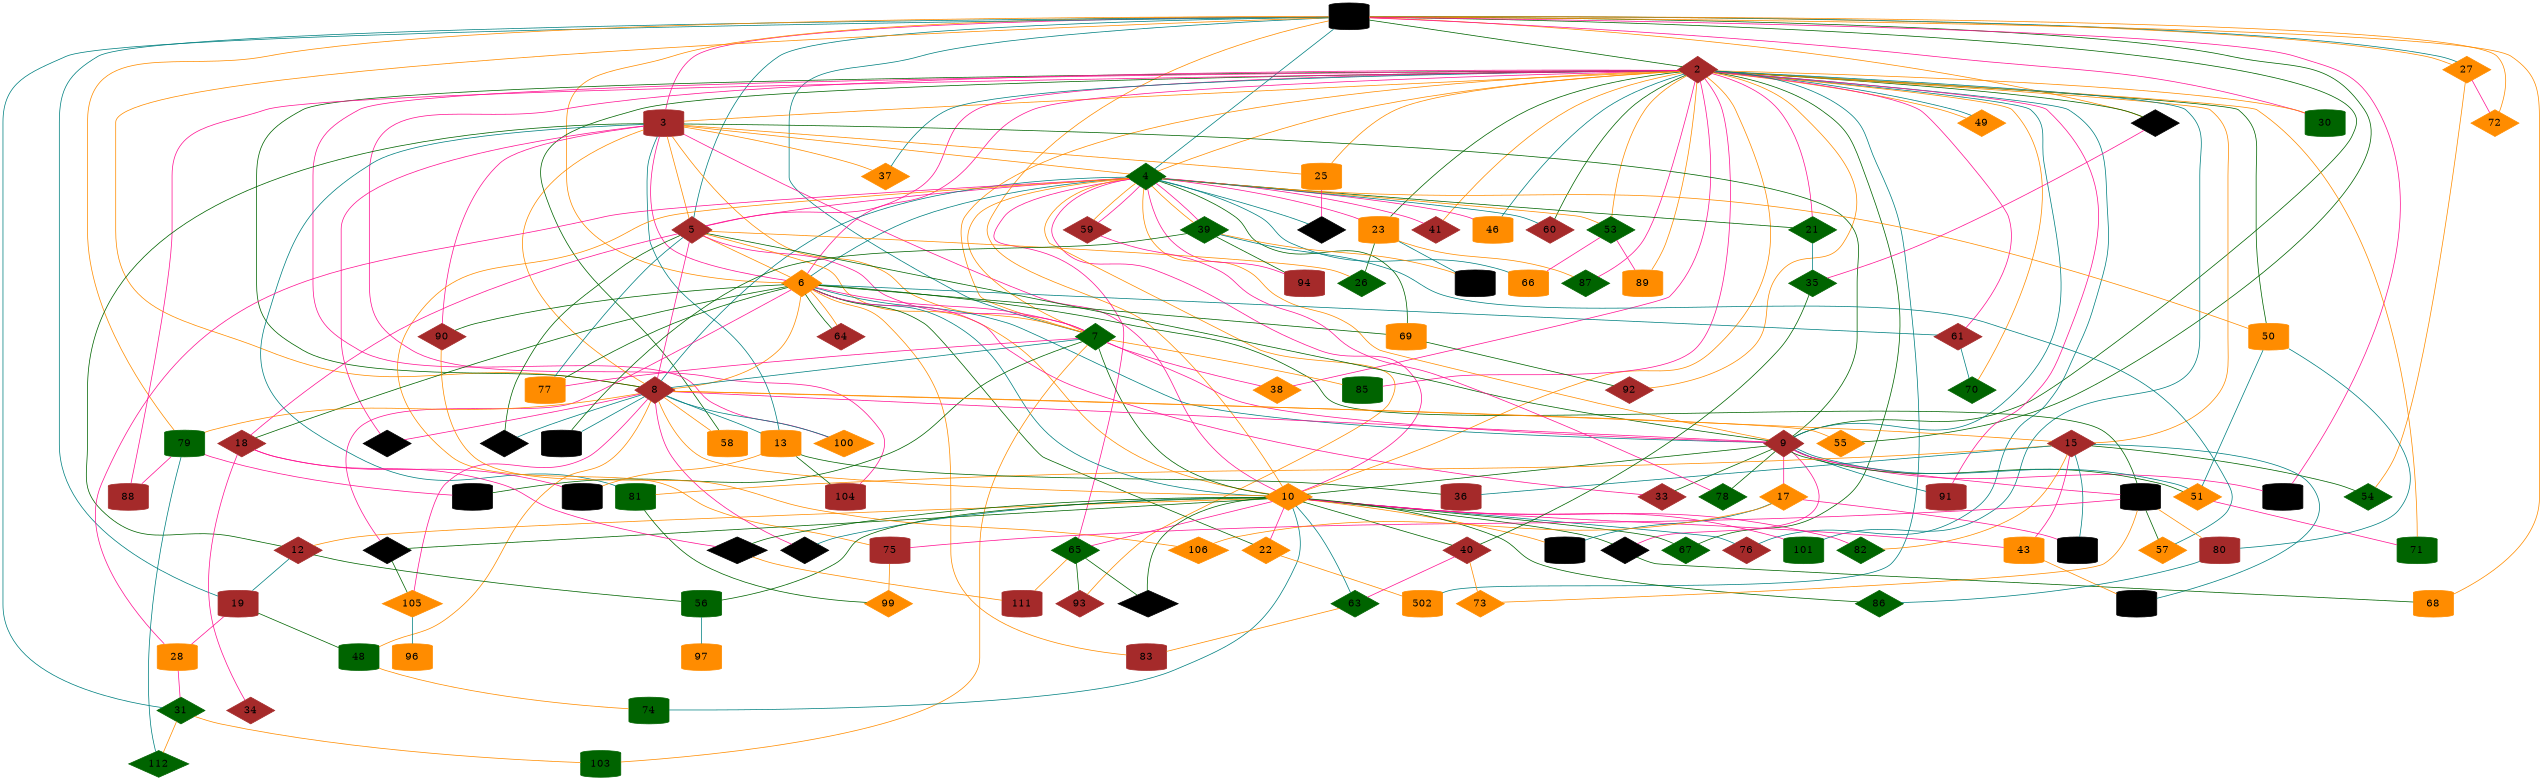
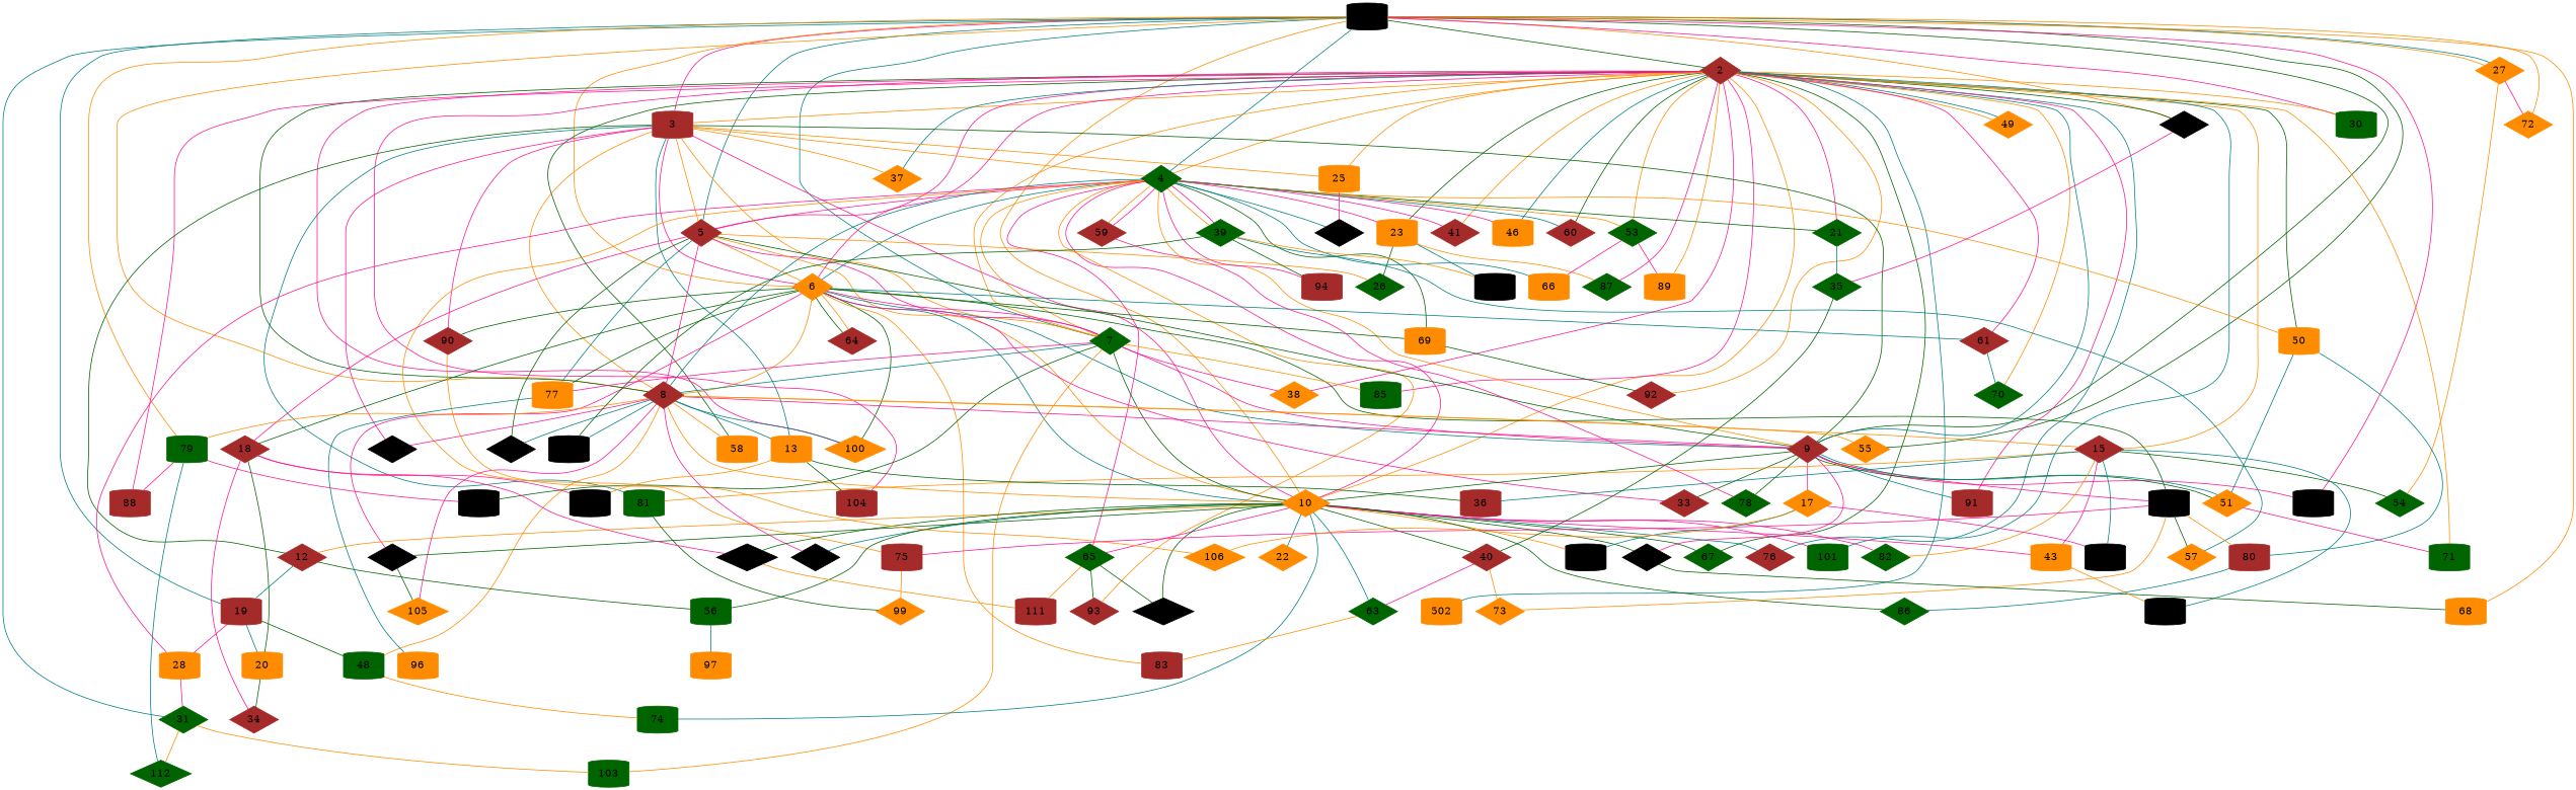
  graph {
    node [color=darkorange shape=diamond style=filled]
    edge [color=darkorange]
    1 [color=black shape=cylinder]
    2 [color=brown]
    3 [color=brown shape=cylinder]
    4 [color=darkgreen]
    5 [color=brown]
    6
    7 [color=darkgreen]
    8 [color=brown]
    9 [color=brown]
    10
    14 [color=black]
    19 [color=brown shape=cylinder]
    27
    30 [color=darkgreen shape=cylinder]
    31 [color=darkgreen]
    55
    68 [shape=cylinder]
    72
    79 [color=darkgreen shape=cylinder]
    84 [color=black shape=cylinder]
    15 [color=brown]
    21 [color=darkgreen]
    23 [shape=cylinder]
    25 [shape=cylinder]
    37
    38
    41 [color=brown]
    46 [shape=cylinder]
    49
    50 [shape=cylinder]
    53 [color=darkgreen]
    58 [shape=cylinder]
    60 [color=brown]
    61 [color=brown]
    67 [color=darkgreen]
    70 [color=darkgreen]
    71 [color=darkgreen shape=cylinder]
    76 [color=brown]
    85 [color=darkgreen shape=cylinder]
    87 [color=darkgreen]
    88 [color=brown shape=cylinder]
    89 [shape=cylinder]
    91 [color=brown shape=cylinder]
    92 [color=brown]
    100
    101 [color=darkgreen shape=cylinder]
    n47 [label=502 shape=cylinder]
    104 [color=brown shape=cylinder]
    12 [color=brown]
    13 [shape=cylinder]
    16 [color=black]
    81 [color=darkgreen shape=cylinder]
    90 [color=brown]
    28 [shape=cylinder]
    39 [color=darkgreen]
    47 [color=black]
    59 [color=brown]
    65 [color=darkgreen]
    66 [shape=cylinder]
    69 [shape=cylinder]
    75 [color=brown shape=cylinder]
    93 [color=brown]
    94 [color=brown shape=cylinder]
    18 [color=brown]
    26 [color=darkgreen]
    29 [color=black]
    77 [shape=cylinder]
    11 [color=black shape=cylinder]
    22
    33 [color=brown]
    44 [color=black]
    64 [color=brown]
    83 [color=brown shape=cylinder]
    103 [color=darkgreen shape=cylinder]
    110 [color=black shape=cylinder]
    45 [color=black]
    48 [color=darkgreen shape=cylinder]
    95 [color=black shape=cylinder]
    105
    17
    42 [color=black]
    51
    78 [color=darkgreen]
    32 [color=black shape=cylinder]
    40 [color=brown]
    43 [shape=cylinder]
    56 [color=darkgreen shape=cylinder]
    63 [color=darkgreen]
    74 [color=darkgreen shape=cylinder]
    82 [color=darkgreen]
    86 [color=darkgreen]
    107 [color=black]
    109 [color=black]
    35 [color=darkgreen]
+   20 [shape=cylinder]
    54 [color=darkgreen]
    112 [color=darkgreen]
    36 [color=brown shape=cylinder]
    52 [color=black shape=cylinder]
    108 [color=black shape=cylinder]
    98 [color=black shape=cylinder]
    80 [color=brown shape=cylinder]
    62 [color=black shape=cylinder]
    99
    106
    57
    111 [color=brown shape=cylinder]
    34 [color=brown]
    96 [shape=cylinder]
    73
    97 [shape=cylinder]
    1 -- 2 [color=darkgreen]
    1 -- 3 [color=deeppink]
    1 -- 4 [color=teal]
    1 -- 5 [color=teal]
    1 -- 6
    1 -- 7 [color=teal]
    1 -- 8
    1 -- 9 [color=darkgreen]
    1 -- 10
    1 -- 14
    1 -- 19 [color=teal]
    1 -- 27
    1 -- 27 [color=teal]
    1 -- 30 [color=deeppink]
    1 -- 31 [color=teal]
    1 -- 55 [color=darkgreen]
    1 -- 68
    1 -- 72
    1 -- 79
    1 -- 84 [color=deeppink]
    2 -- 3
    2 -- 4
    2 -- 5 [color=deeppink]
    2 -- 6 [color=deeppink]
    2 -- 7
    2 -- 8 [color=darkgreen]
    2 -- 9 [color=teal]
    2 -- 10
    2 -- 14 [color=darkgreen]
    2 -- 30
    2 -- 15
    2 -- 21 [color=deeppink]
    2 -- 23 [color=darkgreen]
    2 -- 25
    2 -- 37 [color=teal]
    2 -- 38 [color=deeppink]
    2 -- 41
    2 -- 46 [color=teal]
    2 -- 49
    2 -- 49 [color=teal]
    2 -- 50 [color=darkgreen]
    2 -- 53
    2 -- 58 [color=darkgreen]
    2 -- 60 [color=darkgreen]
    2 -- 61 [color=deeppink]
    2 -- 67 [color=darkgreen]
    2 -- 70
    2 -- 71
    2 -- 76 [color=teal]
    2 -- 85 [color=deeppink]
    2 -- 87 [color=deeppink]
    2 -- 88 [color=deeppink]
    2 -- 89
    2 -- 91 [color=deeppink]
    2 -- 92
    2 -- 100 [color=deeppink]
    2 -- 101 [color=teal]
    2 -- n47 [color=teal]
    2 -- 104 [color=deeppink]
    3 -- 4
    3 -- 5
    3 -- 6 [color=deeppink]
    3 -- 7
    3 -- 8
    3 -- 9 [color=darkgreen]
    3 -- 10 [color=deeppink]
    3 -- 25
    3 -- 37
    3 -- 12 [color=darkgreen]
    3 -- 13 [color=teal]
    3 -- 16 [color=deeppink]
    3 -- 81 [color=teal]
    3 -- 90 [color=deeppink]
    4 -- 5 [color=deeppink]
    4 -- 6 [color=teal]
    4 -- 7
    4 -- 8 [color=teal]
    4 -- 9
    4 -- 10 [color=deeppink]
    4 -- 21 [color=darkgreen]
    4 -- 23 [color=deeppink]
    4 -- 41 [color=deeppink]
    4 -- 46 [color=deeppink]
    4 -- 50
    4 -- 53
    4 -- 60 [color=teal]
    4 -- 28 [color=deeppink]
    4 -- 39
    4 -- 39 [color=deeppink]
    4 -- 47 [color=teal]
    4 -- 59
    4 -- 59 [color=deeppink]
    4 -- 65 [color=deeppink]
    4 -- 66 [color=teal]
    4 -- 69 [color=darkgreen]
    4 -- 75
    4 -- 93
    4 -- 94 [color=deeppink]
    5 -- 6
    5 -- 7 [color=deeppink]
    5 -- 8 [color=deeppink]
    5 -- 9 [color=darkgreen]
    5 -- 10
    5 -- 18 [color=deeppink]
    5 -- 26
    5 -- 29 [color=darkgreen]
    5 -- 77 [color=teal]
    6 -- 7 [color=deeppink]
    6 -- 8
    6 -- 9 [color=teal]
    6 -- 10 [color=teal]
    6 -- 61 [color=teal]
    6 -- 90 [color=darkgreen]
    6 -- 69 [color=darkgreen]
    6 -- 18 [color=darkgreen]
    6 -- 77 [color=darkgreen]
    6 -- 11 [color=darkgreen]
-   6 -- 22 [color=darkgreen]
+   6 -- 100 [color=darkgreen]
    6 -- 33 [color=deeppink]
    6 -- 44 [color=deeppink]
    6 -- 64 [color=darkgreen]
    6 -- 64
    6 -- 83
    7 -- 8 [color=teal]
    7 -- 9 [color=deeppink]
    7 -- 10 [color=darkgreen]
    7 -- 38 [color=deeppink]
    7 -- 85
    7 -- 77 [color=deeppink]
    7 -- 103
    7 -- 110 [color=darkgreen]
    8 -- 9 [color=deeppink]
    8 -- 10
    8 -- 55
    8 -- 79
    8 -- 15
    8 -- 58
    8 -- 100 [color=teal]
    8 -- 13 [color=teal]
    8 -- 16 [color=deeppink]
    8 -- 29 [color=teal]
    8 -- 45 [color=deeppink]
    8 -- 48
    8 -- 95 [color=teal]
    8 -- 105 [color=deeppink]
    9 -- 10 [color=darkgreen]
    9 -- 84 [color=deeppink]
    9 -- 91 [color=teal]
    9 -- 11 [color=deeppink]
    9 -- 33 [color=darkgreen]
    9 -- 17 [color=deeppink]
    9 -- 42 [color=deeppink]
    9 -- 51 [color=darkgreen]
    9 -- 51 [color=teal]
    9 -- 78 [color=darkgreen]
    10 -- 67 [color=darkgreen]
    10 -- 76 [color=teal]
    10 -- 101 [color=deeppink]
    10 -- 12
    10 -- 65 [color=deeppink]
-   10 -- 22 [color=deeppink]
+   10 -- 22 [color=teal]
    10 -- 44 [color=darkgreen]
    10 -- 45 [color=teal]
    10 -- 42 [color=darkgreen]
    10 -- 32
    10 -- 40 [color=darkgreen]
    10 -- 43 [color=deeppink]
    10 -- 56 [color=darkgreen]
    10 -- 63 [color=teal]
    10 -- 74 [color=teal]
    10 -- 82 [color=deeppink]
    10 -- 86 [color=darkgreen]
    10 -- 107 [color=darkgreen]
    10 -- 109 [color=darkgreen]
    14 -- 35 [color=deeppink]
    19 -- 28 [color=deeppink]
    19 -- 48 [color=darkgreen]
+   19 -- 20 [color=teal]
    27 -- 72 [color=deeppink]
    27 -- 54
    31 -- 103
    31 -- 112
    79 -- 88 [color=deeppink]
    79 -- 110 [color=deeppink]
    79 -- 112 [color=teal]
    15 -- 81
    15 -- 43 [color=deeppink]
    15 -- 82
    15 -- 54 [color=darkgreen]
    15 -- 36 [color=teal]
    15 -- 52 [color=teal]
    15 -- 108 [color=teal]
    21 -- 35 [color=teal]
    23 -- 87
    23 -- 26 [color=darkgreen]
    23 -- 98 [color=teal]
    25 -- 47 [color=deeppink]
    50 -- 51 [color=teal]
    50 -- 80 [color=teal]
    53 -- 89 [color=deeppink]
    53 -- 66 [color=deeppink]
    61 -- 70 [color=teal]
    12 -- 19 [color=teal]
    12 -- 56 [color=darkgreen]
    13 -- 104 [color=darkgreen]
    13 -- 36 [color=darkgreen]
    13 -- 62
    81 -- 99 [color=darkgreen]
    90 -- 106
    28 -- 31 [color=deeppink]
    39 -- 94 [color=darkgreen]
    39 -- 95 [color=darkgreen]
    39 -- 98
    39 -- 57 [color=teal]
    59 -- 78 [color=deeppink]
    65 -- 93 [color=darkgreen]
    65 -- 109 [color=darkgreen]
    65 -- 111
    69 -- 92 [color=darkgreen]
    75 -- 99
    18 -- 107 [color=deeppink]
+   18 -- 20 [color=darkgreen]
    18 -- 62 [color=deeppink]
    18 -- 34 [color=deeppink]
-   105 -- 96 [color=teal]
+   77 -- 96 [color=teal]
    11 -- 75 [color=deeppink]
    11 -- 80
    11 -- 57 [color=darkgreen]
    11 -- 73
-   22 -- n47
    44 -- 105 [color=darkgreen]
    48 -- 74
    17 -- 32 [color=teal]
    17 -- 52 [color=deeppink]
    17 -- 106
    42 -- 68 [color=darkgreen]
    51 -- 71 [color=deeppink]
    40 -- 63 [color=deeppink]
    40 -- 73
    43 -- 108
    56 -- 97 [color=teal]
    63 -- 83
    107 -- 111
    35 -- 40 [color=darkgreen]
+   20 -- 34 [color=darkgreen]
    80 -- 86 [color=teal]
  }
